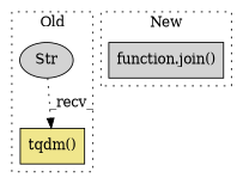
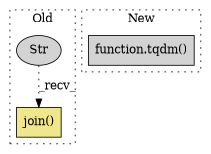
  digraph {
    node [a=75 shape=box style=filled fillcolor=lightgrey]
-   n1 [l="9,1" label="tqdm()" s="891,907" fillcolor=khaki]
+   n1 [l="9,1" label="join()" s="891,907" fillcolor=khaki]
    n2 [a=66 l=3 label=Str s=891 shape=ellipse]
-   n3 [l="5,1" label="function.join()" s="542,564"]
+   n3 [l="5,1" label="function.tqdm()" s="542,564"]
    subgraph cluster_1 {
      label=Old
      style=dotted
      n1
      n2
    }
    subgraph cluster_2 {
      label=New
      style=dotted
      n3
    }
    n2 -> n1 [label=_recv_ style=dotted]
  }
